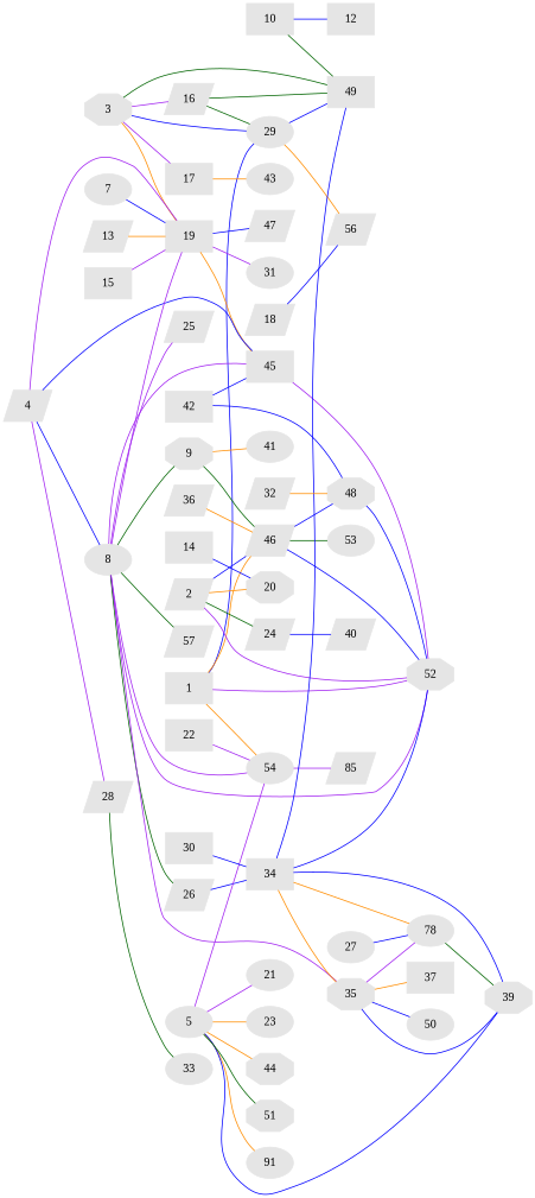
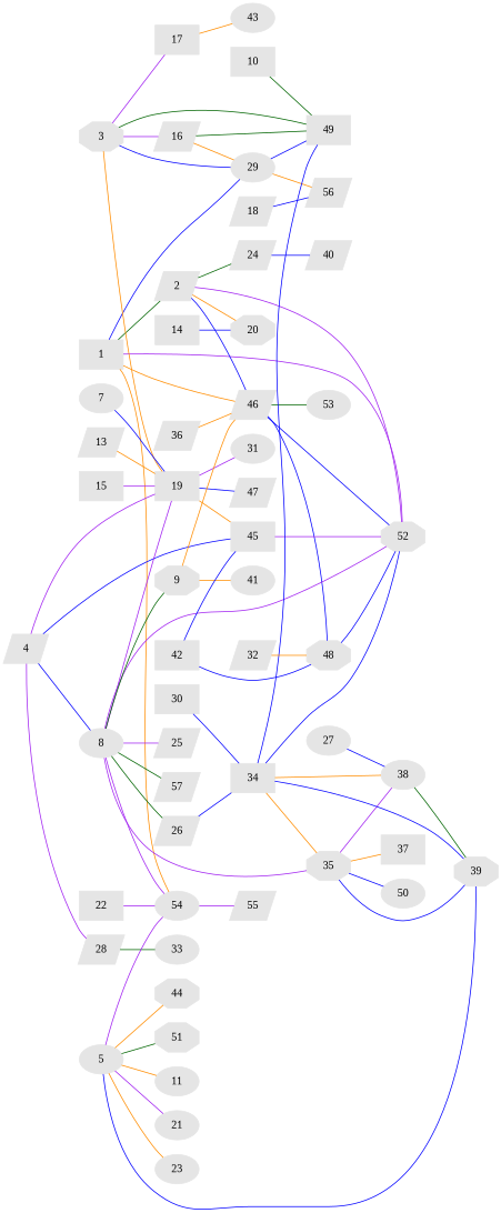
  graph {
    fontname="Liberation Serif"
    rankdir=LR
    node [color=gray90 fontname="Liberation Serif" shape=parallelogram style=filled]
    edge [color=blue fontname="Liberation Serif" weight=1.0]
    1 [shape=box]
    2
    29 [shape=ellipse]
    46
    52 [shape=octagon]
    54 [shape=ellipse]
    20 [shape=octagon]
    24
    49 [shape=box]
    56
    48 [shape=octagon]
    53 [shape=ellipse]
-   55 [label=85]
+   55
    40
    3 [shape=octagon]
    16
    17 [shape=box]
    19 [shape=box]
    43 [shape=ellipse]
    45 [shape=box]
    31 [shape=ellipse]
    47
    4
    8 [shape=ellipse]
    28
    9 [shape=octagon]
    25
    26
    35 [shape=octagon]
    57
    33 [shape=ellipse]
    5 [shape=ellipse]
-   11 [shape=ellipse label=91]
+   11 [shape=ellipse]
    21 [shape=ellipse]
    23 [shape=ellipse]
    39 [shape=octagon]
    44 [shape=octagon]
    51 [shape=octagon]
    7 [shape=ellipse]
    41 [shape=ellipse]
    34 [shape=box]
-   38 [shape=ellipse label=78]
+   38 [shape=ellipse]
    37 [shape=box]
    50 [shape=ellipse]
    10 [shape=box]
-   12 [shape=box]
    13
    14 [shape=box]
    15 [shape=box]
    18
    22 [shape=box]
    27 [shape=ellipse]
    30 [shape=box]
    32
    36
    42 [shape=box]
+   1 -- 2 [color=darkgreen]
    1 -- 29
    1 -- 46 [color=darkorange]
    1 -- 52 [color=purple]
    1 -- 54 [color=darkorange]
    2 -- 46
    2 -- 52 [color=purple]
    2 -- 20 [color=darkorange]
    2 -- 24 [color=darkgreen]
    29 -- 49
    29 -- 56 [color=darkorange]
    46 -- 52
    46 -- 48
    46 -- 53 [color=darkgreen]
    54 -- 55 [color=purple]
    24 -- 40
    48 -- 52
    3 -- 29
    3 -- 49 [color=darkgreen]
    3 -- 16 [color=purple]
    3 -- 17 [color=purple]
    3 -- 19 [color=darkorange]
-   16 -- 29 [color=darkgreen]
+   16 -- 29 [color=darkorange]
    16 -- 49 [color=darkgreen]
    17 -- 43 [color=darkorange]
    19 -- 45 [color=darkorange]
    19 -- 31 [color=purple]
    19 -- 47
    45 -- 52 [color=purple]
    4 -- 19 [color=purple]
    4 -- 45
    4 -- 8
    4 -- 28 [color=purple]
    8 -- 52 [color=purple]
    8 -- 54 [color=purple]
    8 -- 19 [color=purple]
-   8 -- 45 [color=purple]
    8 -- 9 [color=darkgreen]
    8 -- 25 [color=purple]
    8 -- 26 [color=darkgreen]
    8 -- 35 [color=purple]
    8 -- 57 [color=darkgreen]
    28 -- 33 [color=darkgreen]
-   9 -- 46 [color=darkgreen]
+   9 -- 46 [color=darkorange]
    9 -- 41 [color=darkorange]
    26 -- 34
    35 -- 39
    35 -- 38 [color=purple]
    35 -- 37 [color=darkorange]
    35 -- 50
    5 -- 54 [color=purple weight=2.0]
    5 -- 11 [color=darkorange]
    5 -- 21 [color=purple]
    5 -- 23 [color=darkorange]
    5 -- 39
    5 -- 44 [color=darkorange]
    5 -- 51 [color=darkgreen]
    7 -- 19
    34 -- 52
    34 -- 49
    34 -- 35 [color=darkorange]
    34 -- 39
    34 -- 38 [color=darkorange]
    38 -- 39 [color=darkgreen]
    10 -- 49 [color=darkgreen]
-   10 -- 12
    13 -- 19 [color=darkorange]
    14 -- 20
    15 -- 19 [color=purple]
    18 -- 56
    22 -- 54 [color=purple]
    27 -- 38
    30 -- 34
    32 -- 48 [color=darkorange]
    36 -- 46 [color=darkorange]
    42 -- 48
    42 -- 45
  }
